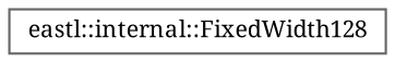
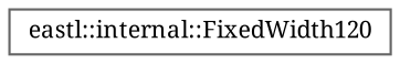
  digraph {
    rankdir=LR
    fontname="Noto Serif"
-   n1 [color=grey40 fillcolor=white fontname="Noto Serif" fontsize=10 height=0.2 label="eastl::internal::FixedWidth128" shape=box style=filled width=0.4]
+   n1 [color=grey40 fillcolor=white fontname="Noto Serif" fontsize=10 height=0.2 label="eastl::internal::FixedWidth120" shape=box style=filled width=0.4]
  }
